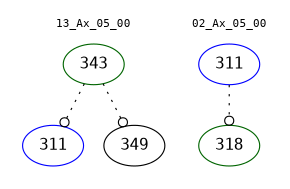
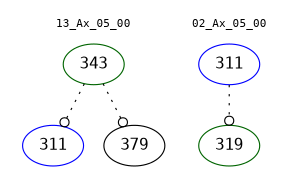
  digraph {
    fontname="DejaVu Sans Mono"
    node [color=darkgreen fontname="DejaVu Sans Mono"]
    edge [arrowhead=odot color=black fontname="DejaVu Sans Mono" style=dotted]
    n1 [label=343]
    n2 [color=blue label=311]
-   n3 [color=black label=349]
+   n3 [color=black label=379]
    n4 [color=blue label=311]
-   n5 [label=318]
+   n5 [label=319]
    subgraph cluster_1 {
      color=white
      fontsize=10
      label="13_Ax_05_00"
      n1
      n2
      n3
    }
    subgraph cluster_2 {
      color=white
      fontsize=10
      label="02_Ax_05_00"
      n4
      n5
    }
    n1 -> n2
    n1 -> n3
    n4 -> n5
  }
